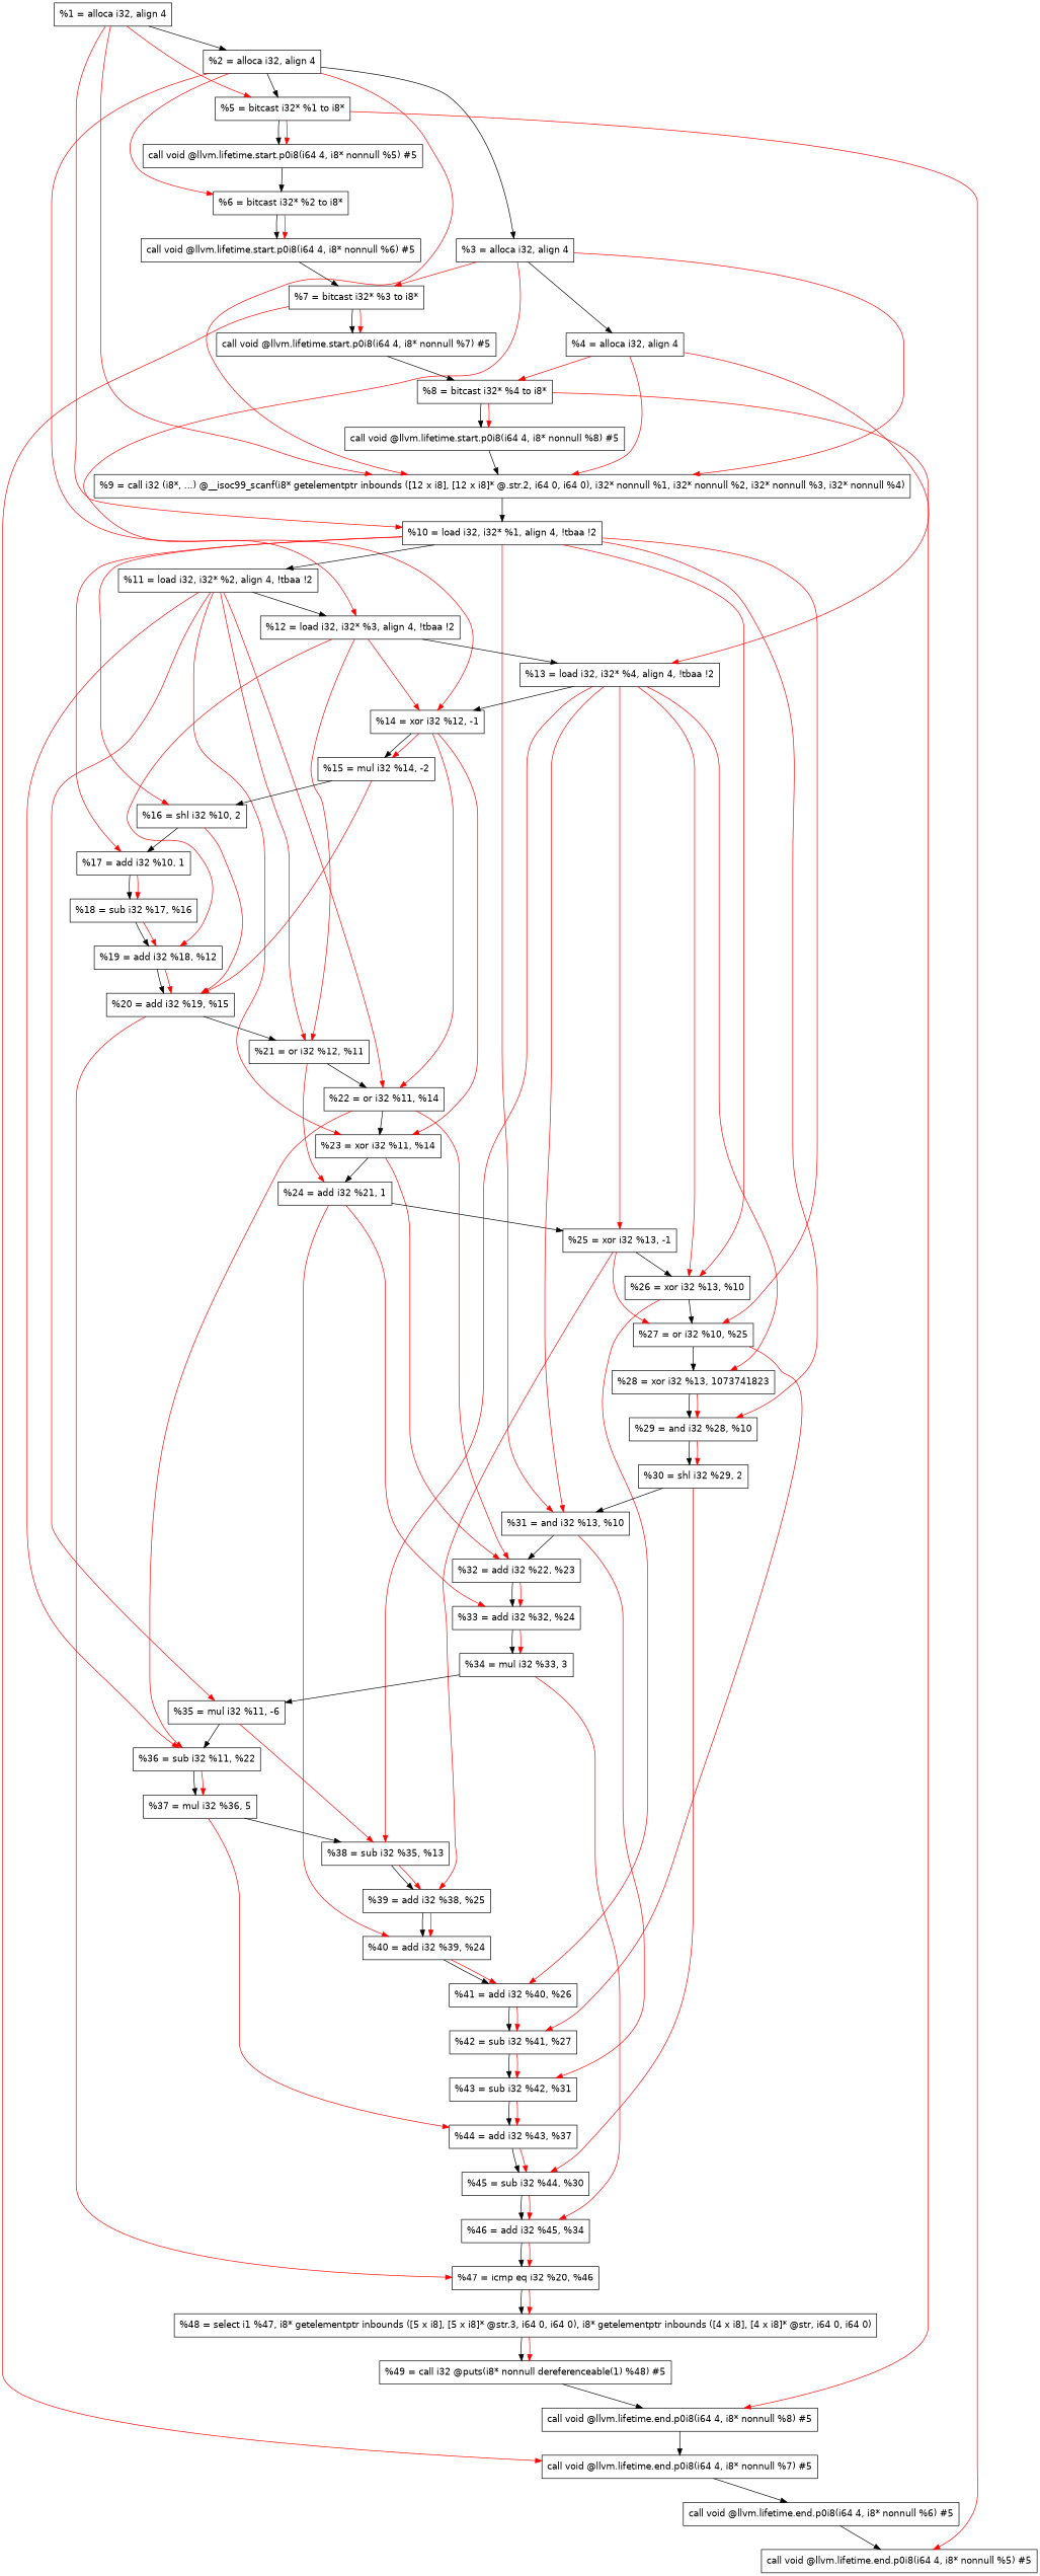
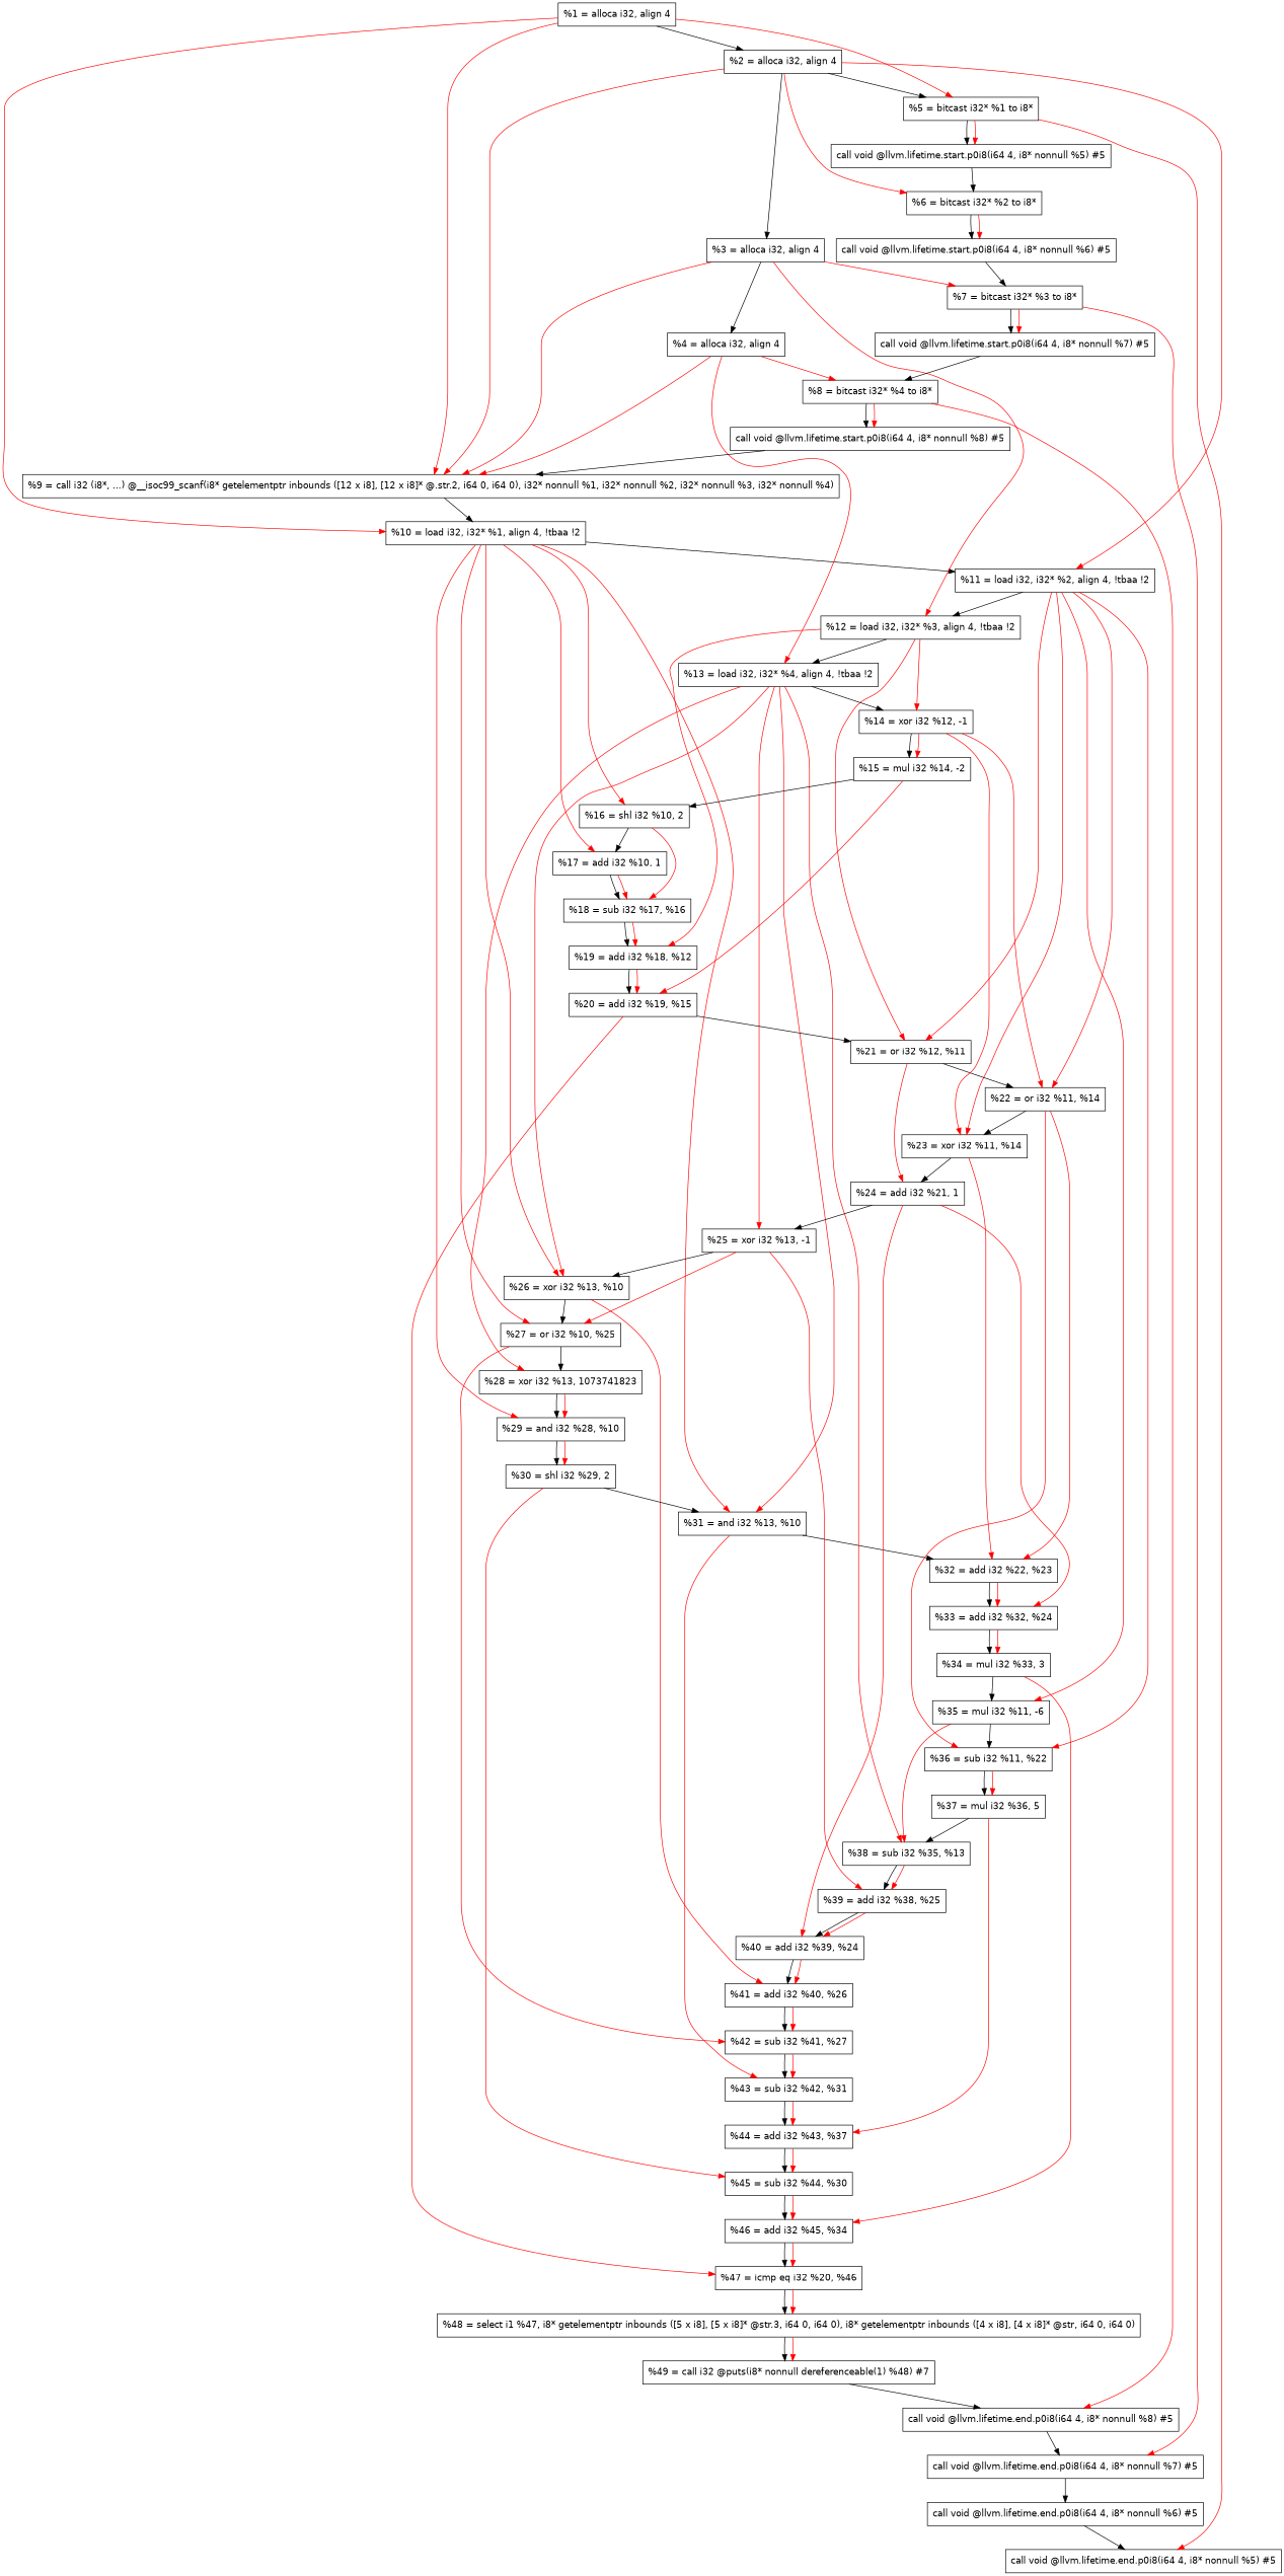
  digraph {
    fontname="DejaVu Sans"
    node [fontname="DejaVu Sans" shape=record]
    edge [fontname="DejaVu Sans" color=red]
    n1 [label="  %1 = alloca i32, align 4"]
    n2 [label="  %2 = alloca i32, align 4"]
    n3 [label="  %5 = bitcast i32* %1 to i8*"]
    n4 [label="  %9 = call i32 (i8*, ...) @__isoc99_scanf(i8* getelementptr inbounds ([12 x i8], [12 x i8]* @.str.2, i64 0, i64 0), i32* nonnull %1, i32* nonnull %2, i32* nonnull %3, i32* nonnull %4)"]
    n5 [label="  %10 = load i32, i32* %1, align 4, !tbaa !2"]
    n6 [label="  %3 = alloca i32, align 4"]
    n7 [label="  %6 = bitcast i32* %2 to i8*"]
    n8 [label="  %11 = load i32, i32* %2, align 4, !tbaa !2"]
    n9 [label="  call void @llvm.lifetime.start.p0i8(i64 4, i8* nonnull %5) #5"]
    n10 [label="  call void @llvm.lifetime.end.p0i8(i64 4, i8* nonnull %5) #5"]
    n11 [label="  %16 = shl i32 %10, 2"]
    n12 [label="  %17 = add i32 %10, 1"]
    n13 [label="  %26 = xor i32 %13, %10"]
    n14 [label="  %27 = or i32 %10, %25"]
    n15 [label="  %29 = and i32 %28, %10"]
    n16 [label="  %31 = and i32 %13, %10"]
    n17 [label="  %4 = alloca i32, align 4"]
    n18 [label="  %7 = bitcast i32* %3 to i8*"]
    n19 [label="  %12 = load i32, i32* %3, align 4, !tbaa !2"]
    n20 [label="  call void @llvm.lifetime.start.p0i8(i64 4, i8* nonnull %6) #5"]
    n21 [label="  %21 = or i32 %12, %11"]
    n22 [label="  %22 = or i32 %11, %14"]
    n23 [label="  %23 = xor i32 %11, %14"]
    n24 [label="  %35 = mul i32 %11, -6"]
    n25 [label="  %36 = sub i32 %11, %22"]
    n26 [label="  %8 = bitcast i32* %4 to i8*"]
    n27 [label="  %13 = load i32, i32* %4, align 4, !tbaa !2"]
    n28 [label="  call void @llvm.lifetime.start.p0i8(i64 4, i8* nonnull %7) #5"]
    n29 [label="  call void @llvm.lifetime.end.p0i8(i64 4, i8* nonnull %7) #5"]
    n30 [label="  %14 = xor i32 %12, -1"]
    n31 [label="  %19 = add i32 %18, %12"]
    n32 [label="  call void @llvm.lifetime.start.p0i8(i64 4, i8* nonnull %8) #5"]
    n33 [label="  call void @llvm.lifetime.end.p0i8(i64 4, i8* nonnull %8) #5"]
    n34 [label="  %25 = xor i32 %13, -1"]
    n35 [label="  %28 = xor i32 %13, 1073741823"]
    n36 [label="  %38 = sub i32 %35, %13"]
    n37 [label="  call void @llvm.lifetime.end.p0i8(i64 4, i8* nonnull %6) #5"]
    n38 [label="  %18 = sub i32 %17, %16"]
    n39 [label="  %41 = add i32 %40, %26"]
    n40 [label="  %42 = sub i32 %41, %27"]
    n41 [label="  %30 = shl i32 %29, 2"]
    n42 [label="  %32 = add i32 %22, %23"]
    n43 [label="  %43 = sub i32 %42, %31"]
    n44 [label="  %24 = add i32 %21, 1"]
    n45 [label="  %37 = mul i32 %36, 5"]
    n46 [label="  %15 = mul i32 %14, -2"]
    n47 [label="  %20 = add i32 %19, %15"]
    n48 [label="  %39 = add i32 %38, %25"]
    n49 [label="  %47 = icmp eq i32 %20, %46"]
    n50 [label="  %48 = select i1 %47, i8* getelementptr inbounds ([5 x i8], [5 x i8]* @str.3, i64 0, i64 0), i8* getelementptr inbounds ([4 x i8], [4 x i8]* @str, i64 0, i64 0)"]
    n51 [label="  %33 = add i32 %32, %24"]
    n52 [label="  %40 = add i32 %39, %24"]
    n53 [label="  %34 = mul i32 %33, 3"]
    n54 [label="  %45 = sub i32 %44, %30"]
    n55 [label="  %46 = add i32 %45, %34"]
    n56 [label="  %44 = add i32 %43, %37"]
-   n57 [label="  %49 = call i32 @puts(i8* nonnull dereferenceable(1) %48) #5"]
+   n57 [label="%49 = call i32 @puts(i8* nonnull dereferenceable(1) %48) #7"]
    n1 -> n2 [color=""]
    n1 -> n3
    n1 -> n4
    n1 -> n5
    n2 -> n3 [color=""]
    n2 -> n4
    n2 -> n6 [color=""]
    n2 -> n7
-   n2 -> n30
+   n2 -> n8
    n3 -> n9 [color=""]
    n3 -> n9
    n3 -> n10
    n4 -> n5 [color=""]
    n5 -> n8 [color=""]
    n5 -> n11
    n5 -> n12
    n5 -> n13
    n5 -> n14
    n5 -> n15
    n5 -> n16
    n6 -> n4
    n6 -> n17 [color=""]
    n6 -> n18
    n6 -> n19
    n7 -> n20 [color=""]
    n7 -> n20
    n8 -> n19 [color=""]
    n8 -> n21
    n8 -> n22
    n8 -> n23
    n8 -> n24
    n8 -> n25
    n9 -> n7 [color=""]
    n11 -> n12 [color=""]
-   n11 -> n47
+   n11 -> n38
    n12 -> n38 [color=""]
    n12 -> n38
    n13 -> n14 [color=""]
    n13 -> n39
    n14 -> n35 [color=""]
    n14 -> n40
    n15 -> n41 [color=""]
    n15 -> n41
    n16 -> n42 [color=""]
    n16 -> n43
    n17 -> n4
    n17 -> n26
    n17 -> n27
    n18 -> n28 [color=""]
    n18 -> n28
    n18 -> n29
    n19 -> n21
    n19 -> n27 [color=""]
    n19 -> n30
    n19 -> n31
    n20 -> n18 [color=""]
    n21 -> n22 [color=""]
    n21 -> n44
    n22 -> n23 [color=""]
    n22 -> n25
    n22 -> n42
    n23 -> n42
    n23 -> n44 [color=""]
    n24 -> n25 [color=""]
    n24 -> n36
    n25 -> n45 [color=""]
    n25 -> n45
    n26 -> n32 [color=""]
    n26 -> n32
    n26 -> n33
    n27 -> n13
    n27 -> n16
    n27 -> n30 [color=""]
    n27 -> n34
    n27 -> n35
    n27 -> n36
    n28 -> n26 [color=""]
    n29 -> n37 [color=""]
    n30 -> n22
    n30 -> n23
    n30 -> n46 [color=""]
    n30 -> n46
    n31 -> n47 [color=""]
    n31 -> n47
    n32 -> n4 [color=""]
    n33 -> n29 [color=""]
    n34 -> n13 [color=""]
    n34 -> n14
    n34 -> n48
    n35 -> n15 [color=""]
    n35 -> n15
    n36 -> n48 [color=""]
    n36 -> n48
    n37 -> n10 [color=""]
    n38 -> n31 [color=""]
    n38 -> n31
    n39 -> n40 [color=""]
    n39 -> n40
    n40 -> n43 [color=""]
    n40 -> n43
    n41 -> n16 [color=""]
    n41 -> n54
    n42 -> n51 [color=""]
    n42 -> n51
    n43 -> n56 [color=""]
    n43 -> n56
    n44 -> n34 [color=""]
    n44 -> n51
    n44 -> n52
    n45 -> n36 [color=""]
    n45 -> n56
    n46 -> n11 [color=""]
    n46 -> n47
    n47 -> n21 [color=""]
    n47 -> n49
    n48 -> n52 [color=""]
    n48 -> n52
    n49 -> n50 [color=""]
    n49 -> n50
    n50 -> n57 [color=""]
    n50 -> n57
    n51 -> n53 [color=""]
    n51 -> n53
    n52 -> n39 [color=""]
    n52 -> n39
    n53 -> n24 [color=""]
    n53 -> n55
    n54 -> n55 [color=""]
    n54 -> n55
    n55 -> n49 [color=""]
    n55 -> n49
    n56 -> n54 [color=""]
    n56 -> n54
    n57 -> n33 [color=""]
  }
